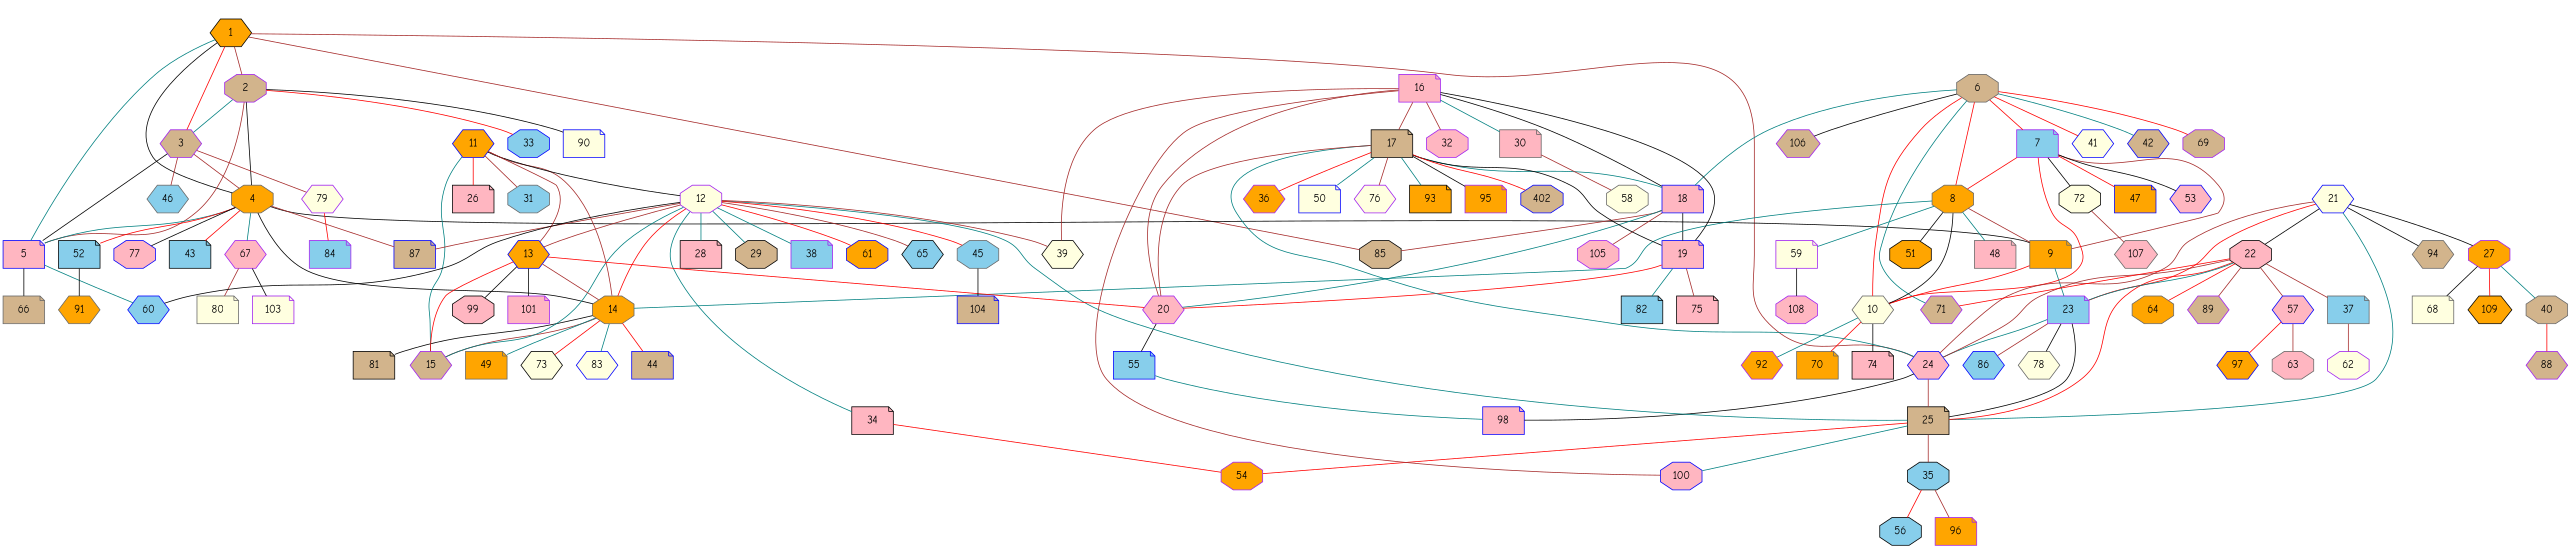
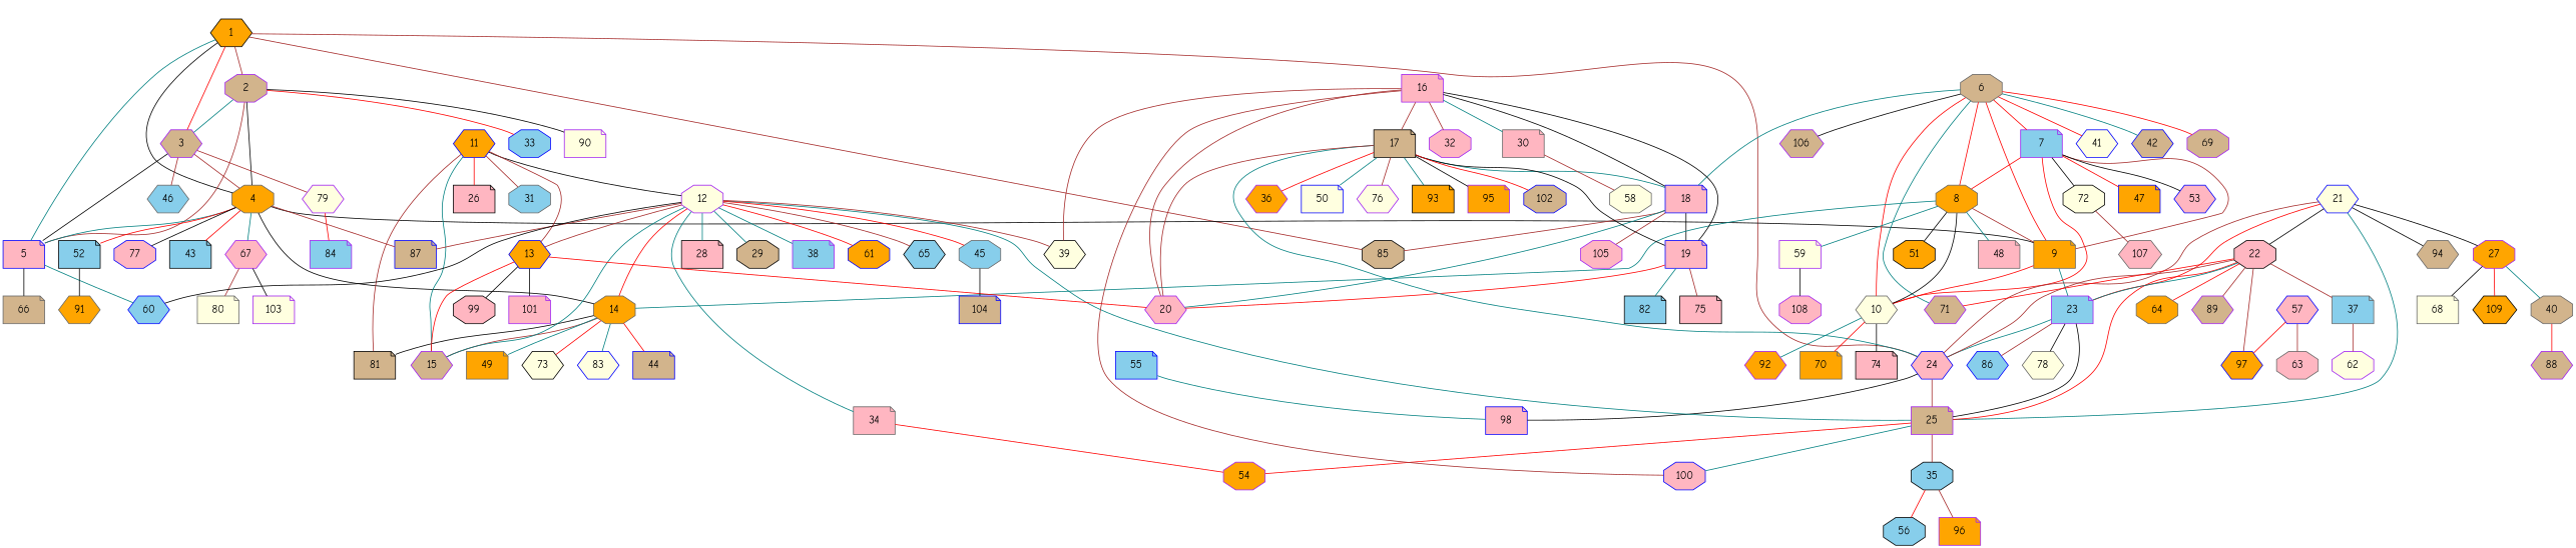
  graph {
    fontname="Comic Neue"
    node [color=purple fillcolor=lightpink fontname="Comic Neue" shape=note style=filled]
    edge [color=brown fontname="Comic Neue"]
    1 [color=black fillcolor=orange shape=hexagon]
    2 [fillcolor=tan shape=octagon]
    3 [fillcolor=tan shape=hexagon]
    4 [color=gray40 fillcolor=orange shape=octagon]
    5 [color=blue]
    24 [color=blue shape=hexagon]
    85 [color=black fillcolor=tan shape=octagon]
    33 [color=blue fillcolor=skyblue shape=octagon]
-   90 [color=blue fillcolor=lightyellow]
+   90 [fillcolor=lightyellow]
    46 [color=gray40 fillcolor=skyblue shape=hexagon]
    79 [fillcolor=lightyellow shape=hexagon]
    9 [color=gray40 fillcolor=orange]
    14 [color=gray40 fillcolor=orange shape=octagon]
    43 [color=black fillcolor=skyblue]
    52 [color=black fillcolor=skyblue]
    67 [shape=hexagon]
    77 [color=blue shape=octagon]
    87 [color=blue fillcolor=tan]
    60 [color=blue fillcolor=skyblue shape=hexagon]
    66 [color=gray40 fillcolor=tan]
    18 [color=blue]
    20 [shape=hexagon]
    19 [color=blue]
    105 [shape=octagon]
-   25 [color=black fillcolor=tan]
+   25 [fillcolor=tan]
    98 [color=blue]
    84 [fillcolor=skyblue]
    10 [color=gray40 fillcolor=lightyellow shape=hexagon]
    23 [fillcolor=skyblue]
    15 [fillcolor=tan shape=hexagon]
    44 [color=blue fillcolor=tan]
    49 [color=gray40 fillcolor=orange]
    73 [color=black fillcolor=lightyellow shape=hexagon]
    81 [color=black fillcolor=tan]
    83 [color=blue fillcolor=lightyellow shape=hexagon]
    91 [color=gray40 fillcolor=orange shape=hexagon]
    80 [color=gray40 fillcolor=lightyellow]
    103 [fillcolor=lightyellow]
    6 [color=gray40 fillcolor=tan shape=octagon]
    7 [fillcolor=skyblue]
    8 [color=gray40 fillcolor=orange shape=octagon]
    41 [color=blue fillcolor=lightyellow shape=hexagon]
    42 [color=blue fillcolor=tan shape=hexagon]
    69 [fillcolor=tan shape=octagon]
    71 [fillcolor=tan shape=hexagon]
    106 [fillcolor=tan shape=hexagon]
    47 [color=blue fillcolor=orange]
    53 [color=blue shape=hexagon]
    72 [color=black fillcolor=lightyellow shape=octagon]
    48 [color=gray40]
    51 [color=black fillcolor=orange shape=octagon]
    59 [fillcolor=lightyellow]
    70 [color=gray40 fillcolor=orange]
    74 [color=black]
    92 [fillcolor=orange shape=hexagon]
    107 [color=gray40 shape=hexagon]
    108 [shape=octagon]
    78 [color=gray40 fillcolor=lightyellow shape=hexagon]
    86 [color=blue fillcolor=skyblue shape=hexagon]
    11 [color=blue fillcolor=orange shape=hexagon]
    12 [fillcolor=lightyellow shape=octagon]
    13 [color=blue fillcolor=orange shape=hexagon]
    26 [color=black]
    31 [color=gray40 fillcolor=skyblue shape=octagon]
    28 [color=black]
    29 [color=black fillcolor=tan shape=octagon]
-   34 [color=black]
+   34 [color=gray40]
    38 [fillcolor=skyblue]
    39 [color=black fillcolor=lightyellow shape=hexagon]
    45 [color=gray40 fillcolor=skyblue shape=octagon]
    61 [color=blue fillcolor=orange shape=octagon]
    65 [color=black fillcolor=skyblue shape=hexagon]
    99 [color=black shape=octagon]
    101
    100 [color=blue shape=octagon]
    35 [color=black fillcolor=skyblue shape=octagon]
    54 [fillcolor=orange shape=octagon]
    104 [color=blue fillcolor=tan]
    55 [color=blue fillcolor=skyblue]
    16
    17 [color=black fillcolor=tan]
    30 [color=gray40]
    32 [shape=octagon]
    36 [fillcolor=orange shape=hexagon]
    50 [color=blue fillcolor=lightyellow]
    76 [fillcolor=lightyellow shape=hexagon]
    93 [color=black fillcolor=orange]
    95 [fillcolor=orange]
-   102 [color=blue fillcolor=tan shape=octagon label=402]
+   102 [color=blue fillcolor=tan shape=octagon]
    75 [color=black]
    82 [color=black fillcolor=skyblue]
    58 [color=gray40 fillcolor=lightyellow shape=octagon]
    21 [color=blue fillcolor=lightyellow shape=hexagon]
    22 [color=black shape=octagon]
    27 [fillcolor=orange shape=octagon]
    94 [color=gray40 fillcolor=tan shape=hexagon]
    37 [color=gray40 fillcolor=skyblue]
    57 [color=blue shape=hexagon]
    64 [color=gray40 fillcolor=orange shape=octagon]
    89 [fillcolor=tan shape=hexagon]
    40 [color=gray40 fillcolor=tan shape=octagon]
    68 [color=gray40 fillcolor=lightyellow]
    109 [color=black fillcolor=orange shape=hexagon]
    62 [fillcolor=lightyellow shape=octagon]
    63 [color=gray40 shape=octagon]
    97 [color=blue fillcolor=orange shape=hexagon]
    56 [color=black fillcolor=skyblue shape=octagon]
    96 [fillcolor=orange]
    88 [fillcolor=tan shape=hexagon]
    1 -- 2
    1 -- 3 [color=red]
    1 -- 4 [color=black]
    1 -- 5 [color=teal]
    1 -- 24
    1 -- 85
    2 -- 3 [color=teal]
    2 -- 4 [color=black]
    2 -- 5
    2 -- 33 [color=red]
    2 -- 90 [color=black]
    3 -- 4
    3 -- 5 [color=black]
    3 -- 46
    3 -- 79
    4 -- 5 [color=teal]
    4 -- 9 [color=black]
    4 -- 14 [color=black]
    4 -- 43 [color=red]
    4 -- 52 [color=red]
    4 -- 67 [color=teal]
    4 -- 77 [color=black]
    4 -- 87
    5 -- 60 [color=teal]
    5 -- 66 [color=black]
    24 -- 25
    24 -- 98 [color=black]
    79 -- 84 [color=red]
    9 -- 10 [color=red]
    9 -- 23 [color=teal]
    14 -- 15
    14 -- 44 [color=red]
    14 -- 49 [color=teal]
    14 -- 73 [color=red]
    14 -- 81 [color=black]
    14 -- 83 [color=teal]
    52 -- 91 [color=black]
    67 -- 80
    67 -- 103 [color=black]
    18 -- 85
    18 -- 20 [color=teal]
    18 -- 19 [color=black]
    18 -- 105
-   20 -- 55 [color=black]
    19 -- 20 [color=red]
    19 -- 75
    19 -- 82 [color=teal]
    25 -- 100 [color=teal]
    25 -- 35
    25 -- 54 [color=red]
    10 -- 70 [color=red]
    10 -- 74 [color=black]
    10 -- 92 [color=teal]
    23 -- 24 [color=teal]
    23 -- 25 [color=black]
    23 -- 78 [color=black]
    23 -- 86
+   6 -- 9 [color=red]
    6 -- 18 [color=teal]
    6 -- 10 [color=red]
    6 -- 7 [color=red]
    6 -- 8 [color=red]
    6 -- 41 [color=red]
    6 -- 42 [color=teal]
    6 -- 69 [color=red]
    6 -- 71 [color=teal]
    6 -- 106 [color=black]
    7 -- 9
    7 -- 10 [color=red]
    7 -- 8 [color=red]
    7 -- 47 [color=red]
    7 -- 53 [color=black]
    7 -- 72 [color=black]
    8 -- 9
    8 -- 14 [color=teal]
    8 -- 10 [color=black]
    8 -- 48 [color=teal]
    8 -- 51 [color=black]
    8 -- 59 [color=teal]
    72 -- 107
    59 -- 108 [color=black]
-   11 -- 14
+   11 -- 81
    11 -- 15 [color=teal]
    11 -- 12 [color=black]
    11 -- 13
    11 -- 26 [color=red]
    11 -- 31
    12 -- 14 [color=red]
    12 -- 87
    12 -- 60 [color=black]
    12 -- 25 [color=teal]
    12 -- 15 [color=teal]
    12 -- 13
    12 -- 28 [color=teal]
    12 -- 29 [color=teal]
    12 -- 34 [color=teal]
    12 -- 38 [color=teal]
    12 -- 39
    12 -- 45 [color=red]
    12 -- 61 [color=red]
    12 -- 65
-   13 -- 14
    13 -- 20 [color=red]
    13 -- 15 [color=red]
    13 -- 99 [color=black]
    13 -- 101 [color=black]
    34 -- 54 [color=red]
    45 -- 104 [color=black]
    35 -- 56 [color=red]
    35 -- 96
    55 -- 98 [color=teal]
    16 -- 18 [color=black]
    16 -- 20
    16 -- 19 [color=black]
    16 -- 39
    16 -- 100
    16 -- 17
    16 -- 30 [color=teal]
    16 -- 32
    17 -- 24 [color=teal]
    17 -- 18 [color=teal]
    17 -- 20
    17 -- 19 [color=black]
    17 -- 36 [color=red]
    17 -- 50 [color=teal]
    17 -- 76
    17 -- 93 [color=teal]
    17 -- 95 [color=black]
    17 -- 102 [color=red]
    30 -- 58
    21 -- 24
    21 -- 25 [color=teal]
    21 -- 23 [color=red]
    21 -- 22 [color=black]
    21 -- 27 [color=black]
    21 -- 94 [color=black]
    22 -- 24
    22 -- 25 [color=red]
    22 -- 23 [color=teal]
    22 -- 71 [color=red]
    22 -- 37
-   22 -- 57
+   22 -- 97
    22 -- 64 [color=red]
    22 -- 89
    27 -- 40 [color=teal]
    27 -- 68 [color=black]
    27 -- 109 [color=red]
    37 -- 62
    57 -- 63
    57 -- 97 [color=red]
    40 -- 88 [color=red]
  }
